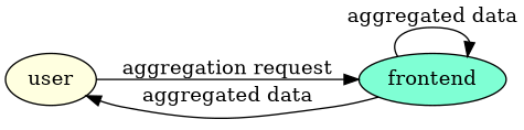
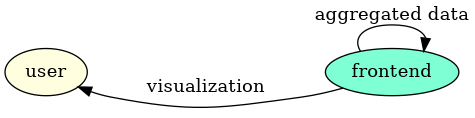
  digraph {
    rankdir=LR
    node [style=filled]
    user [fillcolor=lightyellow]
    frontend [fillcolor=aquamarine]
-   user -> frontend [label="aggregation request"]
-   frontend -> user [label="aggregated data"]
+   frontend -> user [label=visualization]
    frontend -> frontend [label="aggregated data"]
  }
